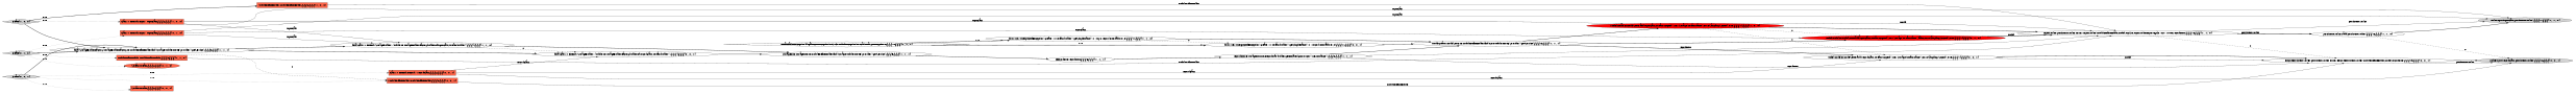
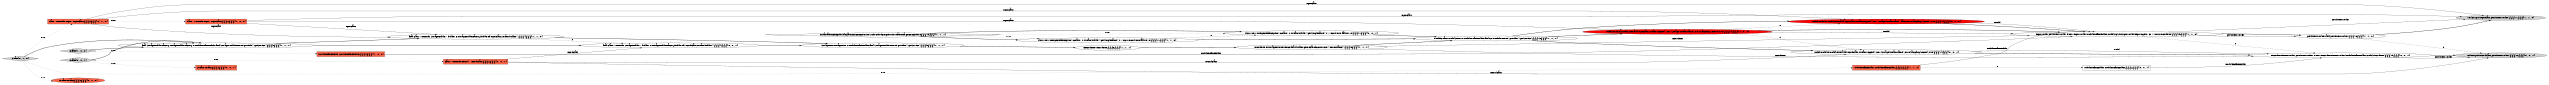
  digraph {
    rankdir=LR
    node [fillcolor=white shape=ellipse style=filled]
    edge [style=bold]
    n1 [fillcolor=lightgray label="create['0', '1', '0']" shape=diamond]
    n2 [label="final StorageBuilderFactory storageBuilderFactory = moduleDefineHolder.find(StorageModule.NAME).provider().getService()@@@3@@@['1', '1', '1']"]
    n3 [fillcolor=tomato label="Class<? extends TopN> topNClass@@@2@@@['0', '1', '0']" shape=box]
    n4 [fillcolor=tomato label="Stream stream@@@2@@@['0', '1', '0']"]
    n5 [fillcolor=tomato label="ModuleDefineHolder moduleDefineHolder@@@2@@@['1', '1', '0']" shape=box]
    n6 [label="final Class<? extends StorageBuilder> builder = storageBuilderFactory.builderOf(topNClass,stream.builder())@@@4@@@['1', '1', '0']"]
    n7 [label="final Class<? extends StorageBuilder> builder = storageBuilderFactory.builderOf(recordClass,stream.builder())@@@4@@@['0', '0', '1']"]
    n8 [fillcolor=lightgray label="workers.put(topNClass,persistentWorker)@@@17@@@['1', '1', '0']"]
    n9 [fillcolor=red label="Model model = modelSetter.add(topNClass,stream.scopeId(),new Storage(stream.name(),false,DownSampling.Second),true)@@@14@@@['0', '1', '0']"]
    n10 [label="TopNWorker persistentWorker = new TopNWorker(moduleDefineHolder,model,topSize,topNWorkerReportCycle * 60 * 1000L,recordDAO)@@@15@@@['1', '1', '0']"]
-   n11 [fillcolor=tomato label="ModuleDefineHolder moduleDefineHolder@@@2@@@['0', '0', '1']" shape=box]
+   n11 [label="ModuleDefineHolder moduleDefineHolder@@@2@@@['0', '0', '1']" shape=box]
    n12 [label="persistentWorkers.add(persistentWorker)@@@16@@@['1', '1', '0']"]
    n13 [fillcolor=lightgray label="workers.put(recordClass,persistentWorker)@@@16@@@['0', '0', '1']"]
    n14 [label="recordDAO = storageDAO.newRecordDao(builder.getDeclaredConstructor().newInstance())@@@8@@@['1', '1', '1']"]
    n15 [label="RecordPersistentWorker persistentWorker = new RecordPersistentWorker(moduleDefineHolder,model,recordDAO)@@@15@@@['0', '0', '1']"]
    n16 [label="ModelCreator modelSetter = moduleDefineHolder.find(CoreModule.NAME).provider().getService()@@@13@@@['1', '1', '1']"]
    n17 [label="Model model = modelSetter.add(recordClass,stream.scopeId(),new Storage(stream.name(),DownSampling.Second),true)@@@14@@@['0', '0', '1']"]
    n18 [fillcolor=red label="Model model = modelSetter.add(topNClass,stream.scopeId(),new Storage(stream.name(),DownSampling.Second),true)@@@14@@@['1', '0', '0']"]
    n19 [label="StorageDAO storageDAO = moduleDefineHolder.find(StorageModule.NAME).provider().getService()@@@5@@@['1', '1', '1']"]
    n20 [label="IRecordDAO recordDAO@@@6@@@['1', '1', '1']"]
    n21 [fillcolor=tomato label="Class<? extends Record> recordClass@@@2@@@['0', '0', '1']" shape=box]
    n22 [fillcolor=lightgray label="create['1', '0', '0']" shape=diamond]
    n23 [fillcolor=tomato label="Class<? extends TopN> topNClass@@@2@@@['1', '0', '0']" shape=box]
    n24 [fillcolor=tomato label="ModuleDefineHolder moduleDefineHolder@@@2@@@['1', '0', '0']" shape=box]
    n25 [label="throw new UnexpectedException(\"Create \" + stream.builder().getSimpleName() + \" top n record DAO failure.\",e)@@@11@@@['1', '1', '0']"]
    n26 [label="throw new UnexpectedException(\"Create \" + stream.builder().getSimpleName() + \" record DAO failure.\",e)@@@11@@@['0', '0', '1']"]
    n27 [fillcolor=tomato label="Stream stream@@@2@@@['0', '0', '1']" shape=box]
    n28 [label="InstantiationException|IllegalAccessException|NoSuchMethodException|InvocationTargetException e@@@10@@@['1', '1', '1']" shape=diamond]
    n29 [fillcolor=lightgray label="create['0', '0', '1']" shape=diamond]
    n1 -> n2
    n1 -> n3 [label=true style=dotted]
    n1 -> n4 [label=true style=dotted]
    n1 -> n5 [label=true style=dotted]
    n2 -> n6
    n2 -> n7
    n3 -> n6 [label=topNClass style=solid]
    n3 -> n8 [label=topNClass style=solid]
    n3 -> n9 [label=topNClass style=solid]
    n5 -> n10 [label=moduleDefineHolder style=solid]
    n5 -> n11 [label=0 style=dashed]
    n6 -> n7 [label=0 style=dashed]
    n6 -> n19
    n7 -> n19
    n9 -> n10
    n9 -> n10 [label=model style=solid]
    n10 -> n8 [label=persistentWorker style=solid]
    n10 -> n12 [label=persistentWorker style=solid]
    n10 -> n12
    n10 -> n15 [label=0 style=dashed]
    n11 -> n15 [label=moduleDefineHolder style=solid]
    n12 -> n8
    n12 -> n13 [label=0 style=dashed]
    n14 -> n10 [label=recordDAO style=solid]
    n14 -> n15 [label=recordDAO style=solid]
    n14 -> n16
    n15 -> n13
    n15 -> n13 [label=persistentWorker style=solid]
    n16 -> n9
    n16 -> n17
    n16 -> n18
    n17 -> n15 [label=model style=solid]
    n17 -> n15
    n18 -> n9 [label=0 style=dashed]
    n18 -> n10 [label=model style=solid]
    n18 -> n10
    n18 -> n17 [label=0 style=dashed]
    n19 -> n20
    n20 -> n14
    n21 -> n7 [label=recordClass style=solid]
    n21 -> n13 [label=recordClass style=solid]
    n21 -> n17 [label=recordClass style=solid]
    n22 -> n2
-   n22 -> n23 [label=true style=dotted]
-   n22 -> n24 [label=true]
+   n3 -> n23 [label=true style=dotted]
+   n22 -> n24 [label=true style=dotted]
    n23 -> n6 [label=topNClass style=solid]
    n23 -> n8 [label=topNClass style=solid]
    n23 -> n18 [label=topNClass style=solid]
    n24 -> n10 [label=moduleDefineHolder style=solid]
    n25 -> n16
    n25 -> n26 [label=0 style=dashed]
    n26 -> n16
    n28 -> n25
    n28 -> n25 [label=true style=dotted]
    n28 -> n26 [label=true style=dotted]
    n28 -> n26
    n29 -> n2
-   n29 -> n11 [label=true style=dotted]
    n29 -> n21 [label=true style=dotted]
    n29 -> n27 [label=true style=dotted]
  }
